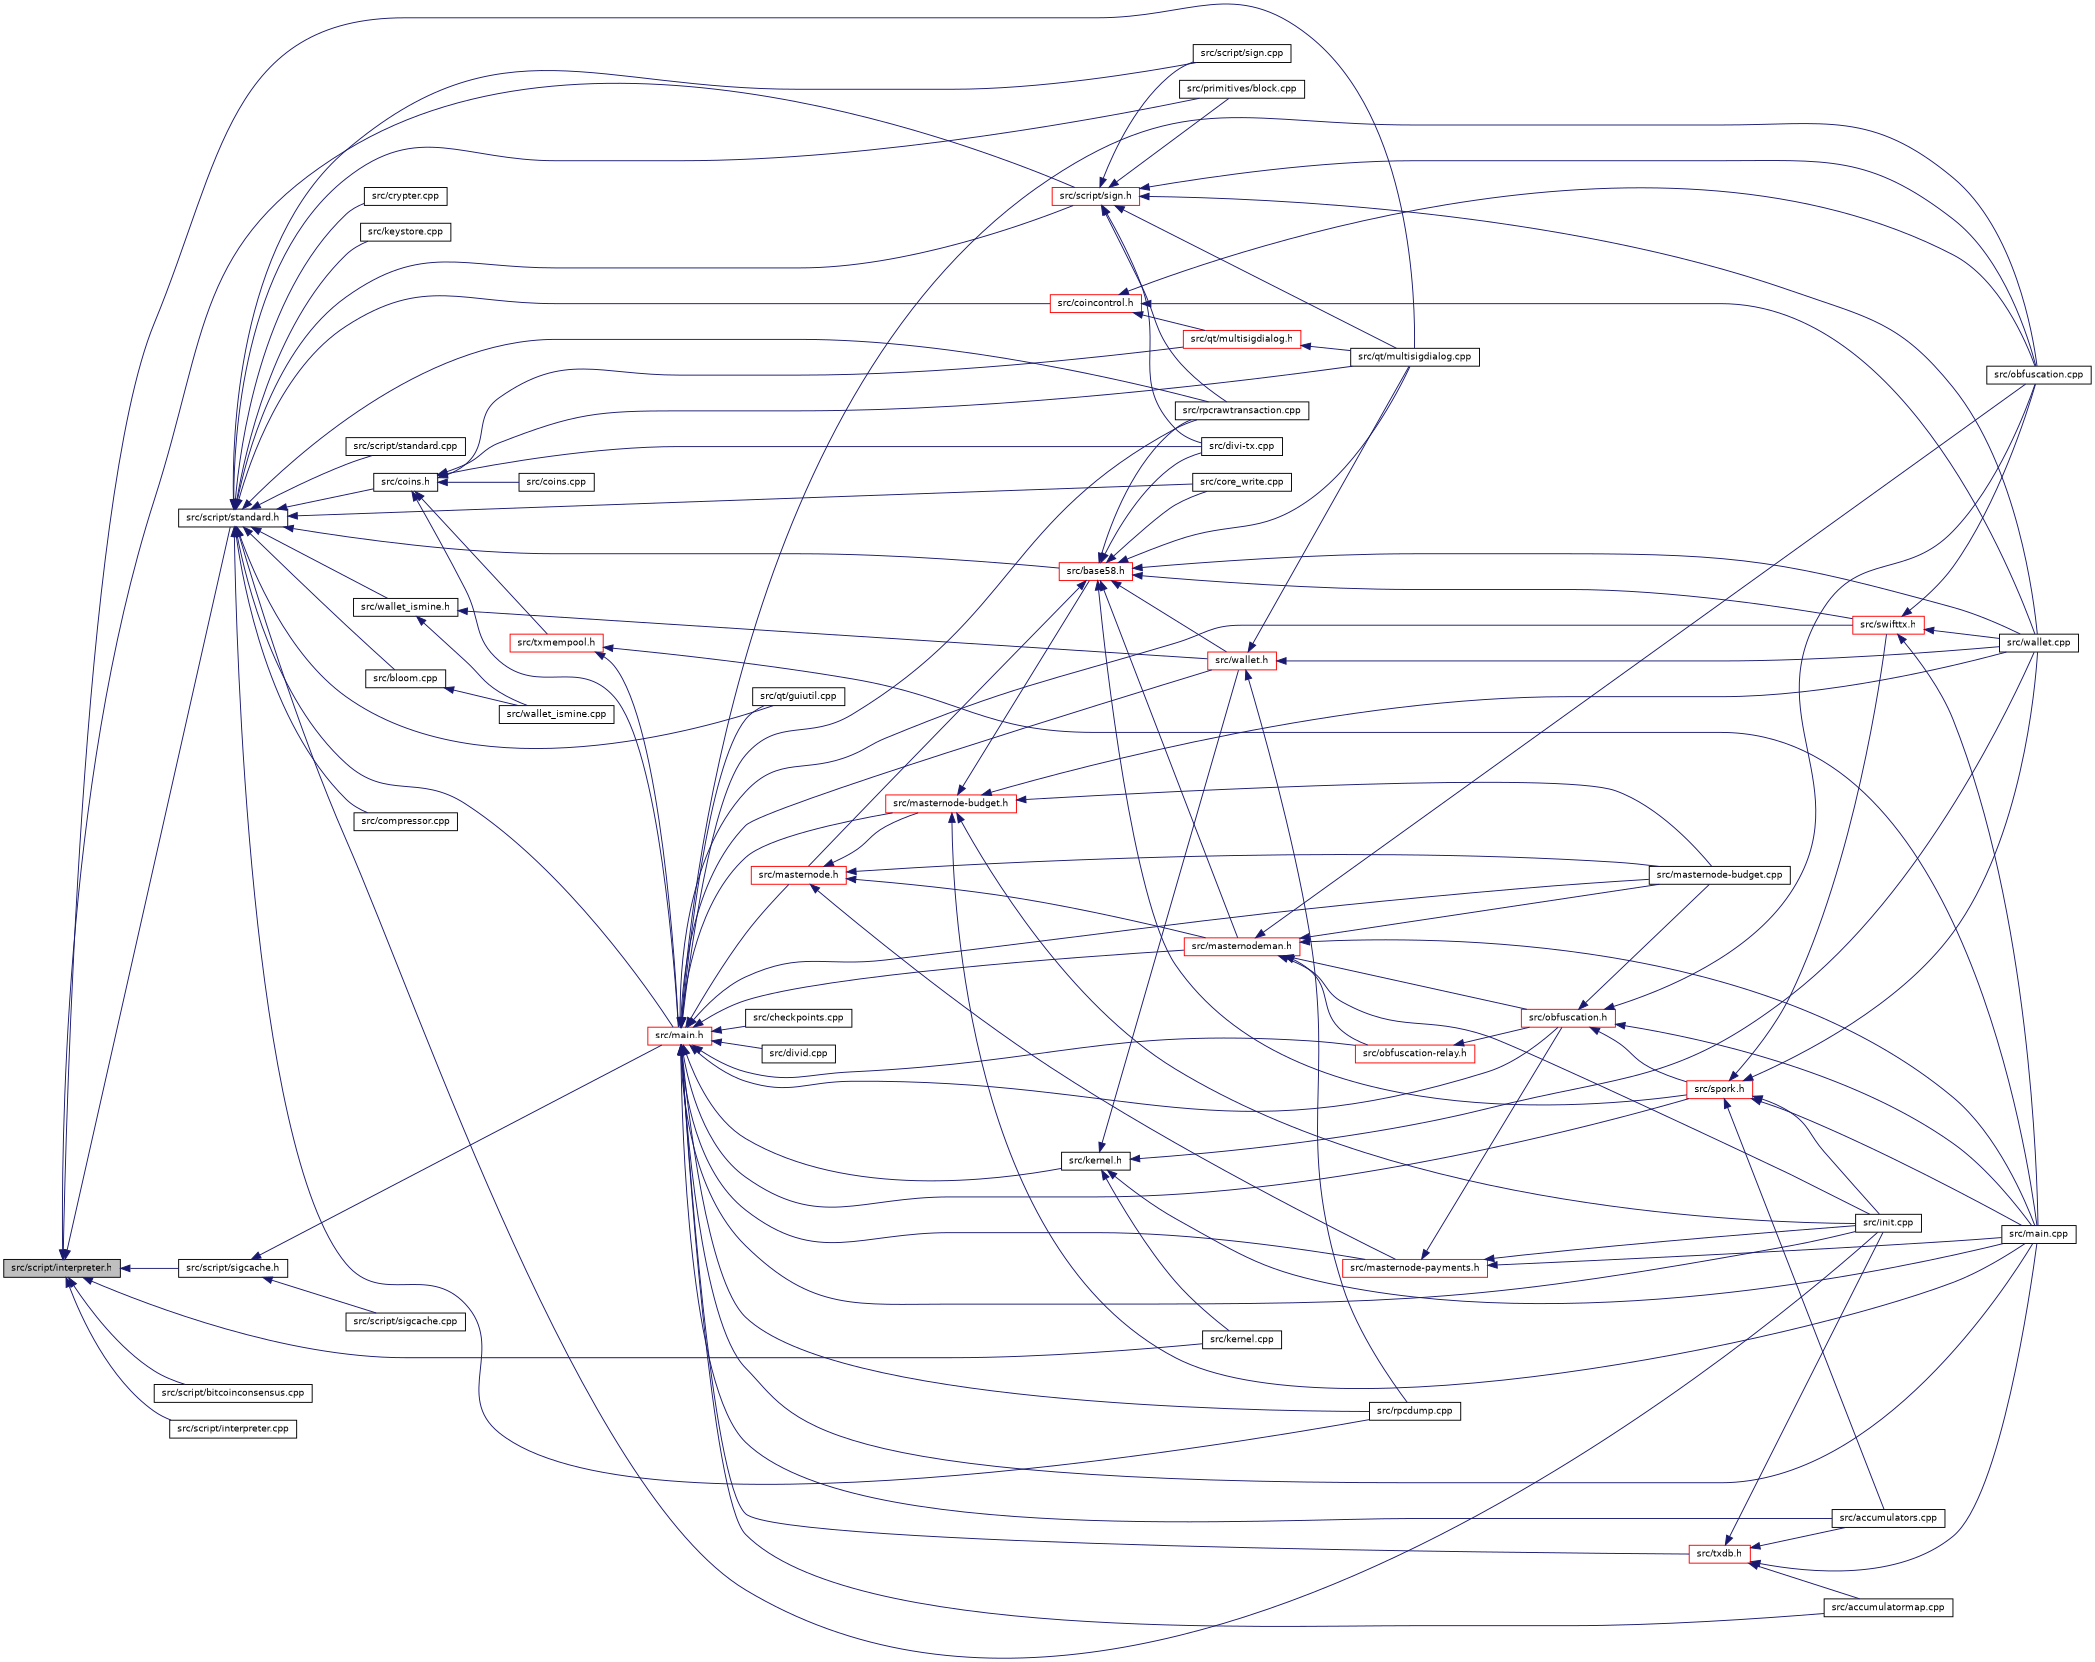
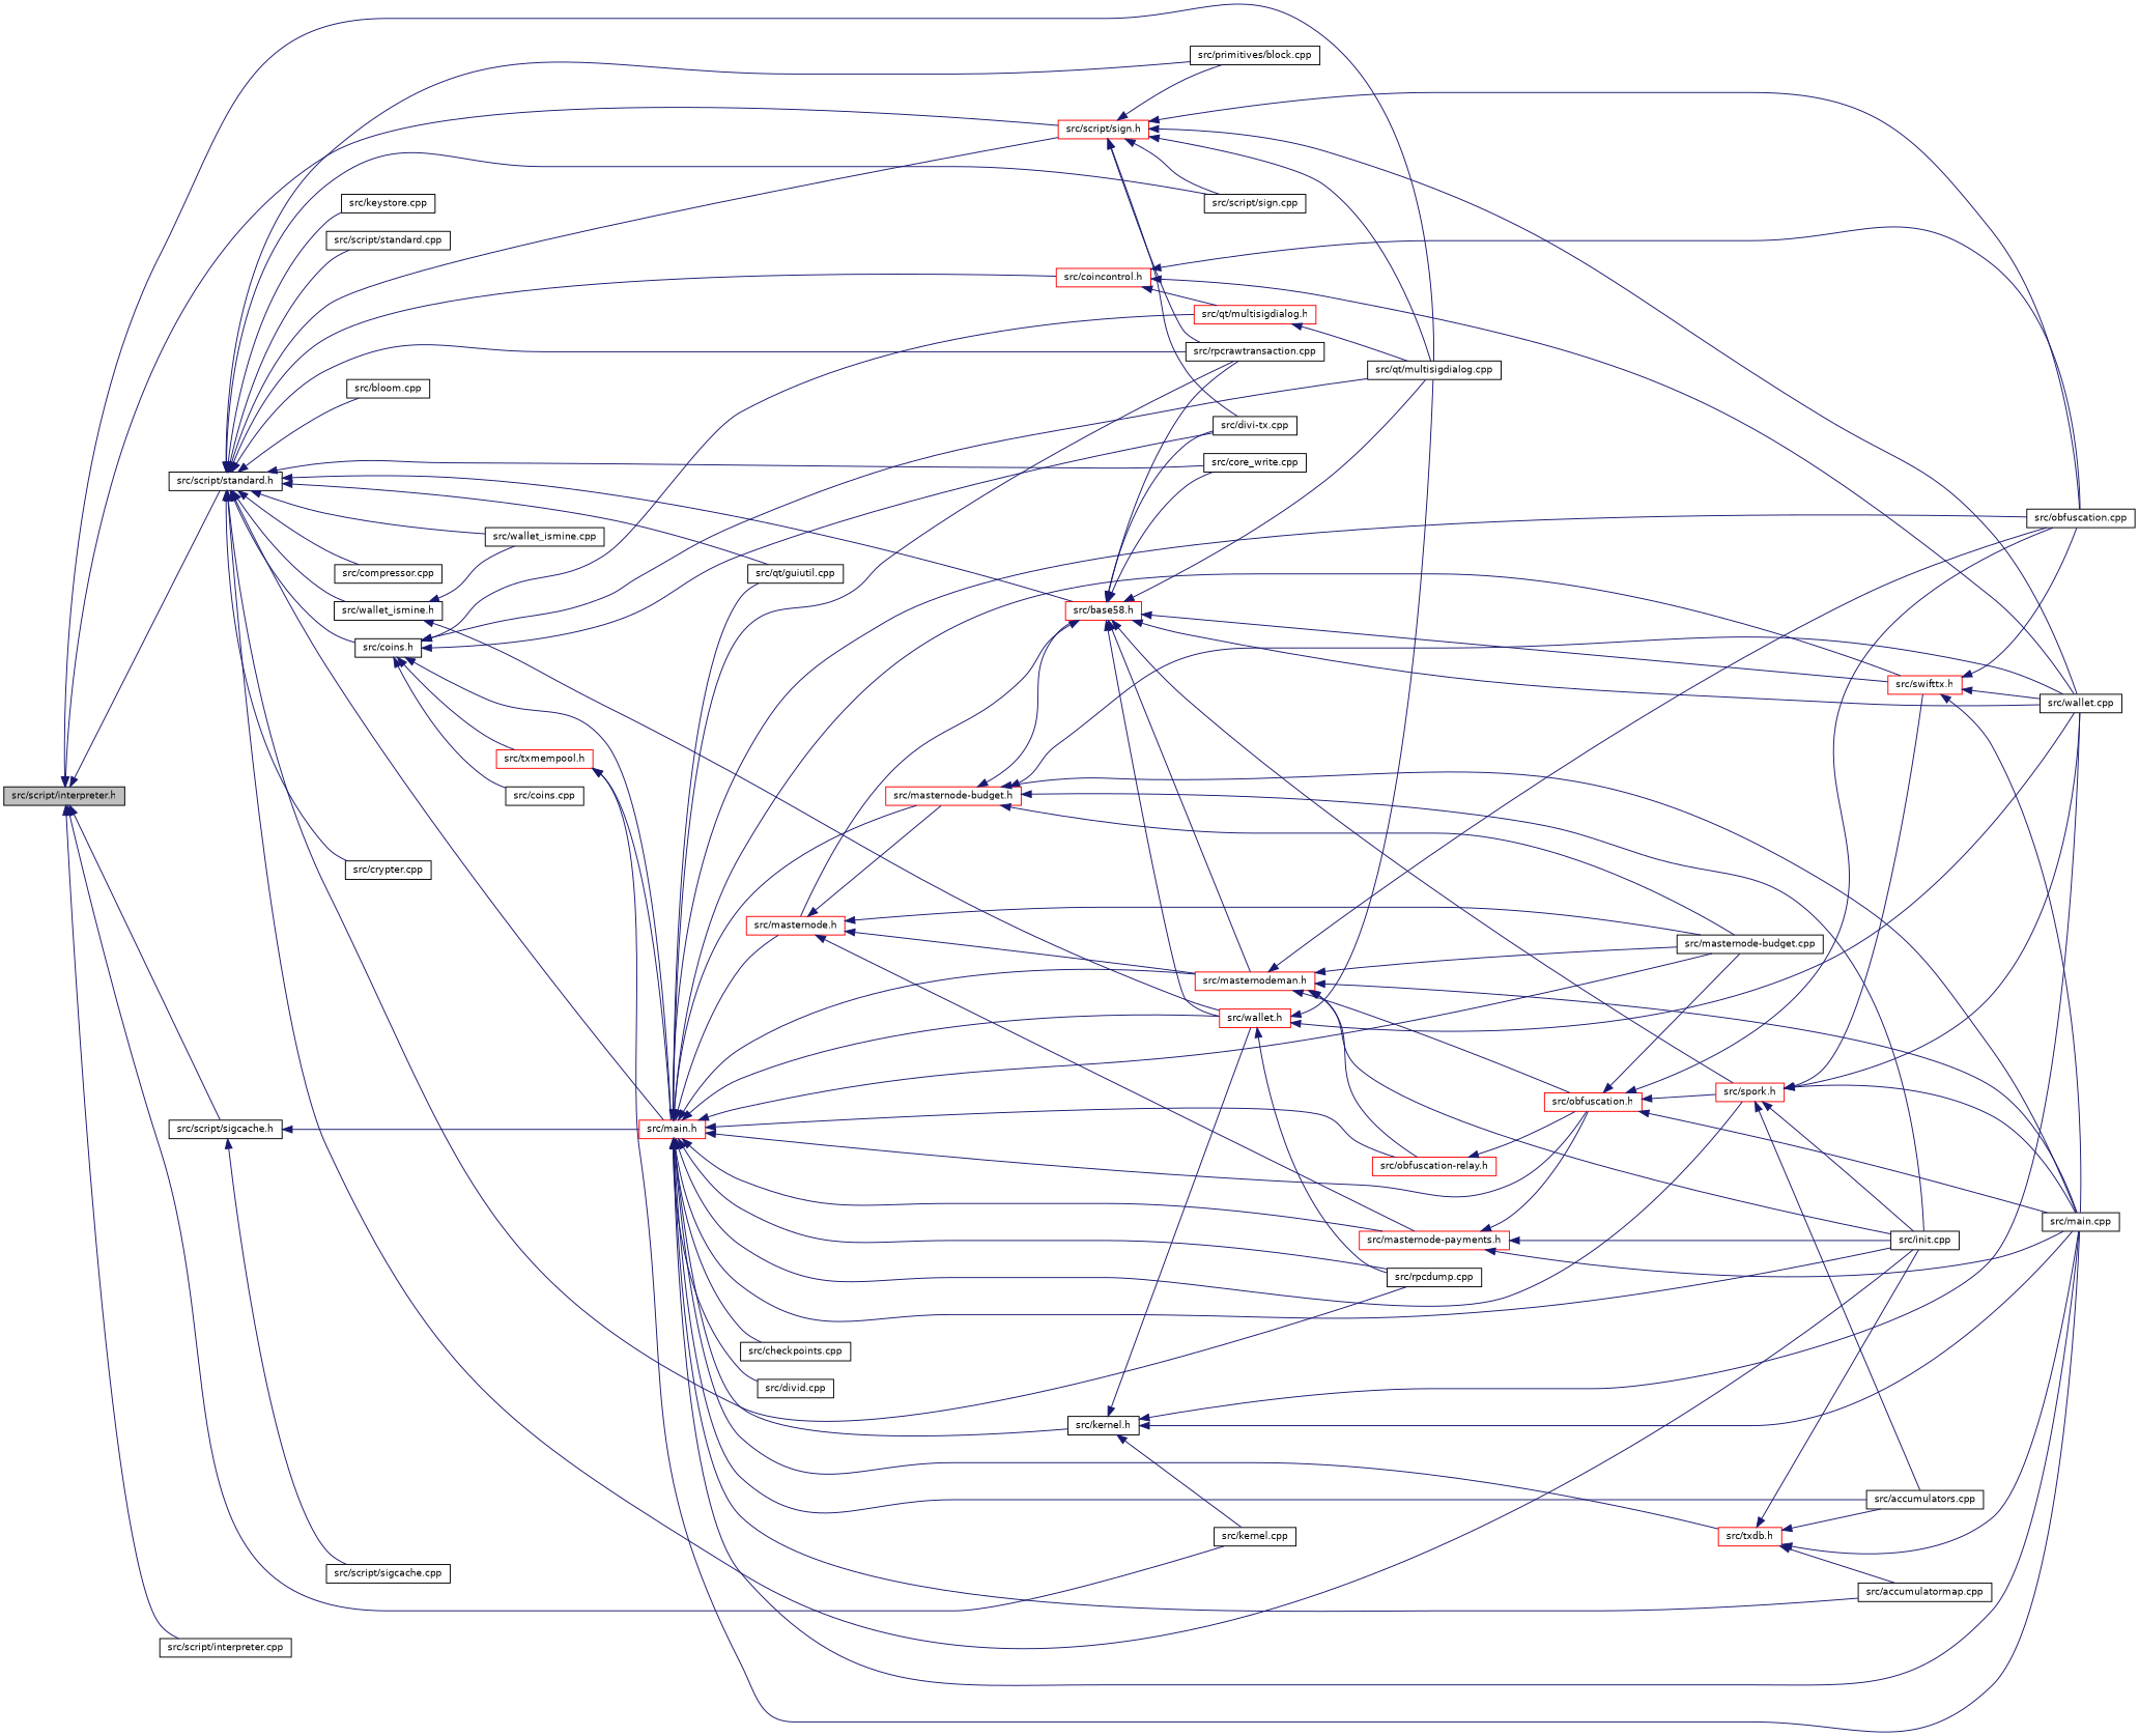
  digraph {
    rankdir=LR
    node [color=black fillcolor=white fontname=Helvetica fontsize=10 shape=record style=filled]
    edge [color=midnightblue dir=back fontname=Helvetica fontsize=10 labelfontname=Helvetica labelfontsize=10 style=solid]
    n1 [fillcolor=grey75 fontcolor=black height=0.2 label="src/script/interpreter.h" width=0.4]
    n2 [height=0.2 label="src/script/standard.h" width=0.4]
    n3 [height=0.2 label="src/qt/multisigdialog.cpp" width=0.4]
    n4 [height=0.2 label="src/kernel.cpp" width=0.4]
    n5 [color=red height=0.2 label="src/script/sign.h" width=0.4]
    n6 [height=0.2 label="src/script/sigcache.h" width=0.4]
-   n7 [height=0.2 label="src/script/bitcoinconsensus.cpp" width=0.4]
    n8 [height=0.2 label="src/script/interpreter.cpp" width=0.4]
    n9 [height=0.2 label="src/coins.h" width=0.4]
    n10 [color=red height=0.2 label="src/main.h" width=0.4]
    n11 [height=0.2 label="src/init.cpp" width=0.4]
    n12 [height=0.2 label="src/rpcdump.cpp" width=0.4]
    n13 [height=0.2 label="src/qt/guiutil.cpp" width=0.4]
    n14 [height=0.2 label="src/rpcrawtransaction.cpp" width=0.4]
    n15 [color=red height=0.2 label="src/base58.h" width=0.4]
    n16 [height=0.2 label="src/core_write.cpp" width=0.4]
    n17 [height=0.2 label="src/wallet_ismine.h" width=0.4]
    n18 [height=0.2 label="src/wallet_ismine.cpp" width=0.4]
    n19 [height=0.2 label="src/bloom.cpp" width=0.4]
    n20 [color=red height=0.2 label="src/coincontrol.h" width=0.4]
    n21 [height=0.2 label="src/compressor.cpp" width=0.4]
    n22 [height=0.2 label="src/crypter.cpp" width=0.4]
    n23 [height=0.2 label="src/primitives/block.cpp" width=0.4]
    n24 [height=0.2 label="src/script/sign.cpp" width=0.4]
    n25 [height=0.2 label="src/keystore.cpp" width=0.4]
    n26 [height=0.2 label="src/script/standard.cpp" width=0.4]
    n27 [height=0.2 label="src/divi-tx.cpp" width=0.4]
    n28 [height=0.2 label="src/obfuscation.cpp" width=0.4]
    n29 [height=0.2 label="src/wallet.cpp" width=0.4]
    n30 [height=0.2 label="src/script/sigcache.cpp" width=0.4]
    n31 [color=red height=0.2 label="src/txmempool.h" width=0.4]
    n32 [height=0.2 label="src/coins.cpp" width=0.4]
    n33 [color=red height=0.2 label="src/qt/multisigdialog.h" width=0.4]
    n34 [height=0.2 label="src/accumulatormap.cpp" width=0.4]
    n35 [color=red height=0.2 label="src/txdb.h" width=0.4]
    n36 [height=0.2 label="src/accumulators.cpp" width=0.4]
    n37 [height=0.2 label="src/main.cpp" width=0.4]
    n38 [color=red height=0.2 label="src/spork.h" width=0.4]
    n39 [color=red height=0.2 label="src/swifttx.h" width=0.4]
    n40 [color=red height=0.2 label="src/obfuscation.h" width=0.4]
    n41 [height=0.2 label="src/masternode-budget.cpp" width=0.4]
    n42 [color=red height=0.2 label="src/masternode-payments.h" width=0.4]
    n43 [color=red height=0.2 label="src/masternode.h" width=0.4]
    n44 [color=red height=0.2 label="src/masternodeman.h" width=0.4]
    n45 [color=red height=0.2 label="src/obfuscation-relay.h" width=0.4]
    n46 [color=red height=0.2 label="src/masternode-budget.h" width=0.4]
    n47 [height=0.2 label="src/kernel.h" width=0.4]
    n48 [color=red height=0.2 label="src/wallet.h" width=0.4]
    n49 [height=0.2 label="src/checkpoints.cpp" width=0.4]
    n50 [height=0.2 label="src/divid.cpp" width=0.4]
    n1 -> n2
    n1 -> n3
    n1 -> n4
    n1 -> n5
    n1 -> n6
-   n1 -> n7
    n1 -> n8
    n2 -> n5
    n2 -> n9
    n2 -> n10
    n2 -> n11
    n2 -> n12
    n2 -> n13
    n2 -> n14
    n2 -> n15
    n2 -> n16
    n2 -> n17
-   n19 -> n18
+   n2 -> n18
    n2 -> n19
    n2 -> n20
    n2 -> n21
    n2 -> n22
    n2 -> n23
    n2 -> n24
    n2 -> n25
    n2 -> n26
    n5 -> n3
    n5 -> n14
    n5 -> n23
    n5 -> n24
    n5 -> n27
    n5 -> n28
    n5 -> n29
    n6 -> n10
    n6 -> n30
    n9 -> n3
    n9 -> n10
    n9 -> n27
    n9 -> n31
    n9 -> n32
    n9 -> n33
    n10 -> n11
    n10 -> n12
    n10 -> n13
    n10 -> n14
    n10 -> n28
    n10 -> n34
    n10 -> n35
    n10 -> n36
    n10 -> n37
    n10 -> n38
    n10 -> n39
    n10 -> n40
    n10 -> n41
    n10 -> n42
    n10 -> n43
    n10 -> n44
    n10 -> n45
    n10 -> n46
    n10 -> n47
    n10 -> n48
    n10 -> n49
    n10 -> n50
    n15 -> n3
    n15 -> n14
    n15 -> n16
    n15 -> n27
    n15 -> n29
    n15 -> n38
    n15 -> n39
    n15 -> n43
    n15 -> n44
    n15 -> n48
    n17 -> n18
    n17 -> n48
    n20 -> n28
    n20 -> n29
    n20 -> n33
    n31 -> n10
    n31 -> n37
    n33 -> n3
    n35 -> n11
    n35 -> n34
    n35 -> n36
    n35 -> n37
    n38 -> n11
    n38 -> n29
    n38 -> n36
    n38 -> n37
    n38 -> n39
    n39 -> n28
    n39 -> n29
    n39 -> n37
    n40 -> n28
    n40 -> n37
    n40 -> n38
    n40 -> n41
    n42 -> n11
    n42 -> n37
    n42 -> n40
    n43 -> n41
    n43 -> n42
    n43 -> n44
    n43 -> n46
    n44 -> n11
    n44 -> n28
    n44 -> n37
    n44 -> n40
    n44 -> n41
    n44 -> n45
    n45 -> n40
    n46 -> n11
    n46 -> n15
    n46 -> n29
    n46 -> n37
    n46 -> n41
    n47 -> n4
    n47 -> n29
    n47 -> n37
    n47 -> n48
    n48 -> n3
    n48 -> n12
    n48 -> n29
  }
